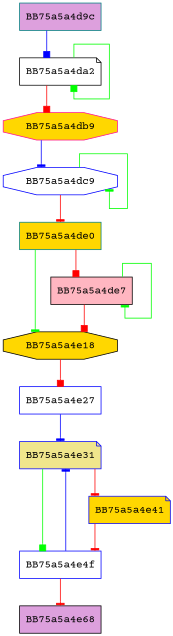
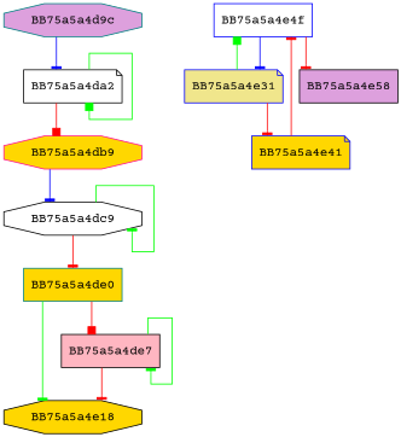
  digraph {
    fontname="Courier Prime"
    splines=ortho
    node [color=blue fillcolor=gold fontname="Courier Prime" shape=box style=filled]
    edge [arrowhead=tee color=red fontname="Courier Prime"]
    BB75a5a4db9 [color=deeppink shape=octagon]
-   BB75a5a4dc9 [fillcolor=white shape=octagon]
-   BB75a5a4d9c [color=teal fillcolor=plum]
+   BB75a5a4dc9 [color=black fillcolor=white shape=octagon]
+   BB75a5a4d9c [color=teal fillcolor=plum shape=octagon]
    BB75a5a4da2 [color=black fillcolor=white shape=note]
    BB75a5a4de0 [color=teal]
    BB75a5a4e18 [color=black shape=octagon]
    BB75a5a4de7 [color=black fillcolor=lightpink]
-   BB75a5a4e27 [fillcolor=white]
-   BB75a5a4e58 [color=black fillcolor=plum label=BB75a5a4e68]
+   BB75a5a4e58 [color=black fillcolor=plum]
    BB75a5a4e31 [fillcolor=khaki shape=note]
    BB75a5a4e4f [fillcolor=white]
    BB75a5a4e41 [shape=note]
    BB75a5a4db9 -> BB75a5a4dc9 [color=blue]
    BB75a5a4dc9 -> BB75a5a4dc9 [color=green]
    BB75a5a4dc9 -> BB75a5a4de0
-   BB75a5a4d9c -> BB75a5a4da2 [arrowhead=box color=blue]
+   BB75a5a4d9c -> BB75a5a4da2 [color=blue]
    BB75a5a4da2 -> BB75a5a4db9 [arrowhead=box]
    BB75a5a4da2 -> BB75a5a4da2 [arrowhead=box color=green]
    BB75a5a4de0 -> BB75a5a4e18 [color=green]
    BB75a5a4de0 -> BB75a5a4de7 [arrowhead=box]
-   BB75a5a4e18 -> BB75a5a4e27 [arrowhead=box]
-   BB75a5a4de7 -> BB75a5a4e18 [arrowhead=box]
+   BB75a5a4de7 -> BB75a5a4e18
    BB75a5a4de7 -> BB75a5a4de7 [color=green]
-   BB75a5a4e27 -> BB75a5a4e31 [color=blue]
    BB75a5a4e31 -> BB75a5a4e4f [arrowhead=box color=green]
    BB75a5a4e31 -> BB75a5a4e41
    BB75a5a4e4f -> BB75a5a4e58
    BB75a5a4e4f -> BB75a5a4e31 [color=blue]
    BB75a5a4e41 -> BB75a5a4e4f
  }
